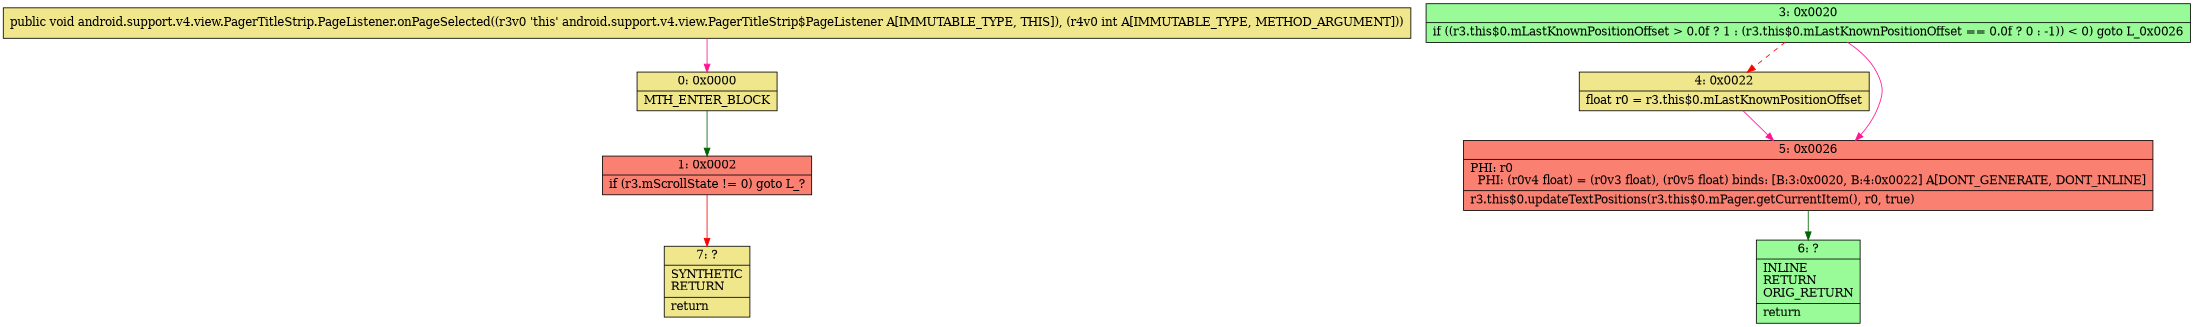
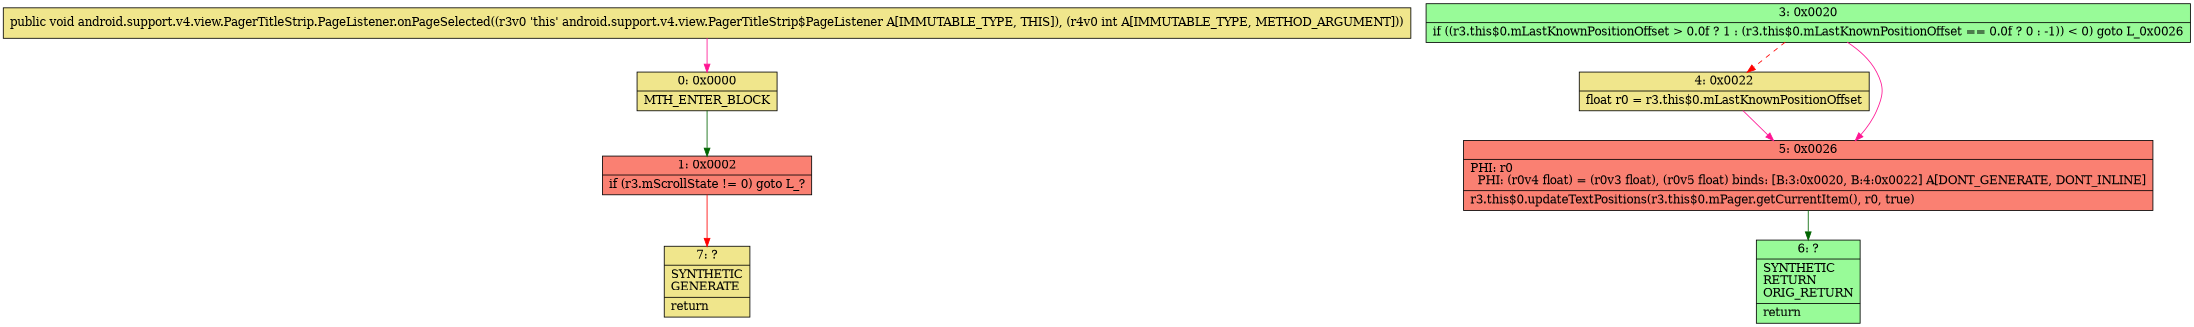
  digraph {
    node [fillcolor=khaki shape=record style=filled]
    edge [color=deeppink]
    n1 [label="{0\:\ 0x0000|MTH_ENTER_BLOCK\l}"]
    n2 [fillcolor=salmon label="{1\:\ 0x0002|if (r3.mScrollState != 0) goto L_?\l}"]
-   n3 [label="{7\:\ ?|SYNTHETIC\lRETURN\l|return\l}"]
+   n3 [label="{7\:\ ?|SYNTHETIC\lGENERATE\l|return\l}"]
    n4 [fillcolor=palegreen label="{3\:\ 0x0020|if ((r3.this$0.mLastKnownPositionOffset \> 0.0f ? 1 : (r3.this$0.mLastKnownPositionOffset == 0.0f ? 0 : \-1)) \< 0) goto L_0x0026\l}"]
    n5 [label="{4\:\ 0x0022|float r0 = r3.this$0.mLastKnownPositionOffset\l}"]
    n6 [fillcolor=salmon label="{5\:\ 0x0026|PHI: r0 \l  PHI: (r0v4 float) = (r0v3 float), (r0v5 float) binds: [B:3:0x0020, B:4:0x0022] A[DONT_GENERATE, DONT_INLINE]\l|r3.this$0.updateTextPositions(r3.this$0.mPager.getCurrentItem(), r0, true)\l}"]
-   n7 [fillcolor=palegreen label="{6\:\ ?|INLINE\lRETURN\lORIG_RETURN\l|return\l}"]
+   n7 [fillcolor=palegreen label="{6\:\ ?|SYNTHETIC\lRETURN\lORIG_RETURN\l|return\l}"]
    n8 [label="{public void android.support.v4.view.PagerTitleStrip.PageListener.onPageSelected((r3v0 'this' android.support.v4.view.PagerTitleStrip$PageListener A[IMMUTABLE_TYPE, THIS]), (r4v0 int A[IMMUTABLE_TYPE, METHOD_ARGUMENT])) }"]
    n1 -> n2 [color=darkgreen]
    n2 -> n3 [color=red]
    n4 -> n5 [color=red style=dashed]
    n4 -> n6
    n5 -> n6
    n6 -> n7 [color=darkgreen]
    n8 -> n1
  }
